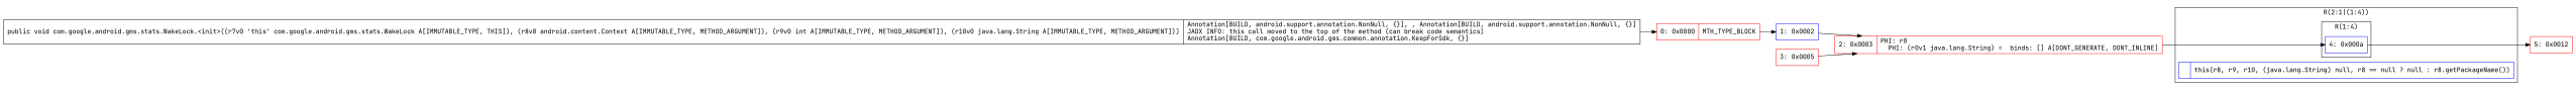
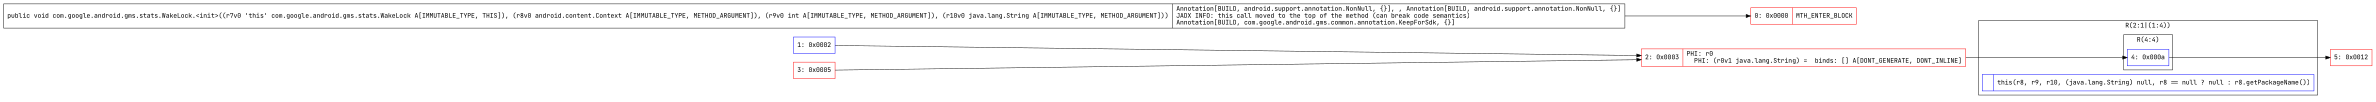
  digraph {
    fontname="JetBrains Mono"
    rankdir=LR
    node [color=red fontname="JetBrains Mono" shape=record]
    edge [fontname="JetBrains Mono"]
    n1 [color=blue label="{4\:\ 0x000a}"]
    n2 [color=blue label="{|this(r8, r9, r10, (java.lang.String) null, r8 == null ? null : r8.getPackageName())\l}"]
    n3 [label="{5\:\ 0x0012}"]
-   n4 [label="{0\:\ 0x0000|MTH_TYPE_BLOCK\l}"]
+   n4 [label="{0\:\ 0x0000|MTH_ENTER_BLOCK\l}"]
    n5 [color=blue label="{1\:\ 0x0002}"]
    n6 [label="{2\:\ 0x0003|PHI: r0 \l  PHI: (r0v1 java.lang.String) =  binds: [] A[DONT_GENERATE, DONT_INLINE]\l}"]
    n7 [label="{3\:\ 0x0005}"]
    n8 [label="{public void com.google.android.gms.stats.WakeLock.\<init\>((r7v0 'this' com.google.android.gms.stats.WakeLock A[IMMUTABLE_TYPE, THIS]), (r8v0 android.content.Context A[IMMUTABLE_TYPE, METHOD_ARGUMENT]), (r9v0 int A[IMMUTABLE_TYPE, METHOD_ARGUMENT]), (r10v0 java.lang.String A[IMMUTABLE_TYPE, METHOD_ARGUMENT]))  | Annotation[BUILD, android.support.annotation.NonNull, \{\}], , Annotation[BUILD, android.support.annotation.NonNull, \{\}]\lJADX INFO: this call moved to the top of the method (can break code semantics)\lAnnotation[BUILD, com.google.android.gms.common.annotation.KeepForSdk, \{\}]\l}" color=""]
    subgraph cluster_1 {
      label="R(2:1|(1:4))"
      n2
      subgraph cluster_2 {
-       label="R(1:4)"
+       label="R(4:4)"
        n1
      }
    }
    n1 -> n3
-   n4 -> n5
    n5 -> n6
    n6 -> n1
    n7 -> n6
    n8 -> n4
  }
